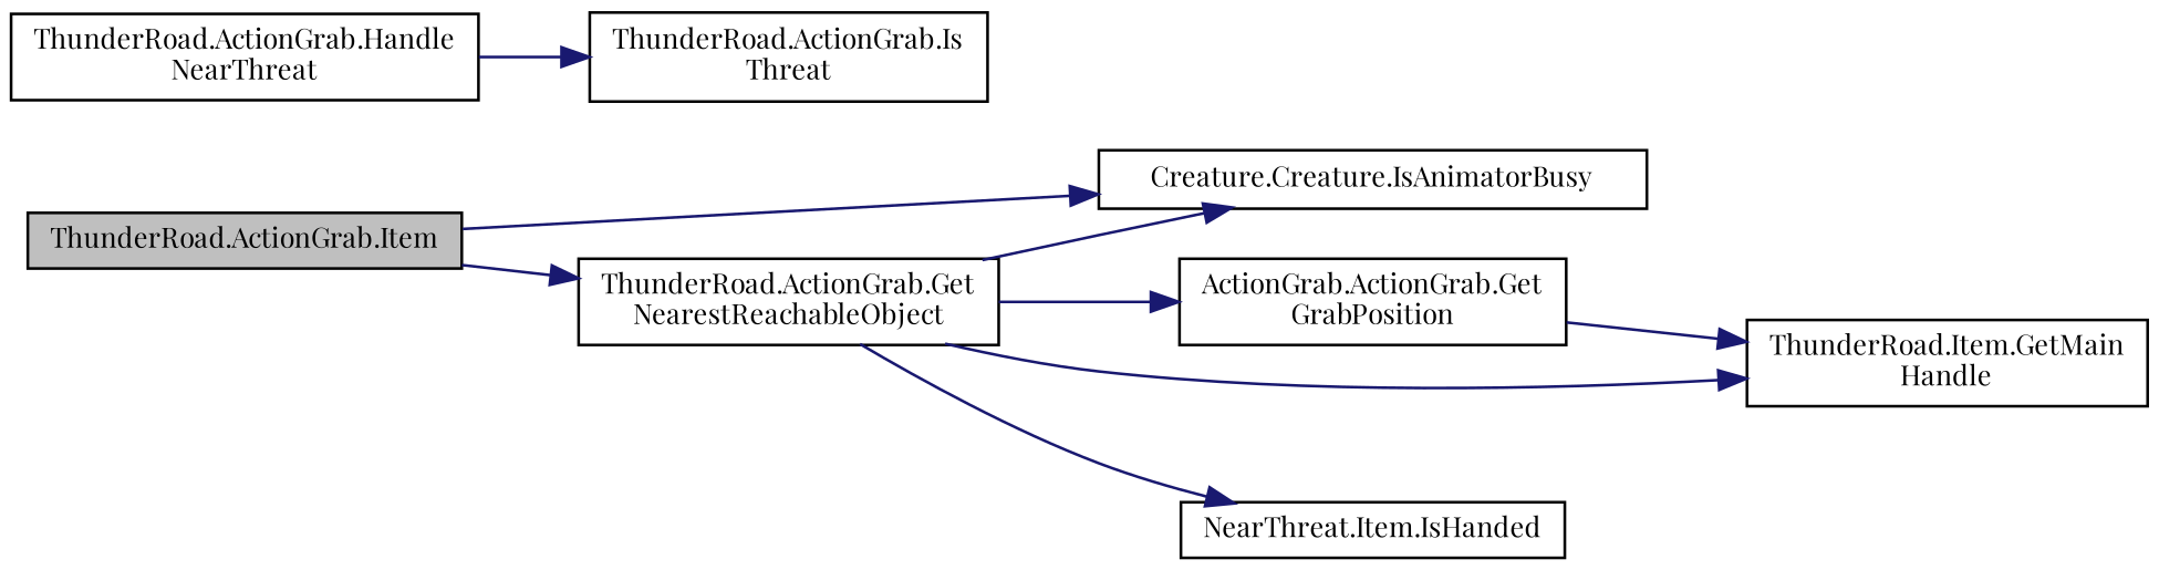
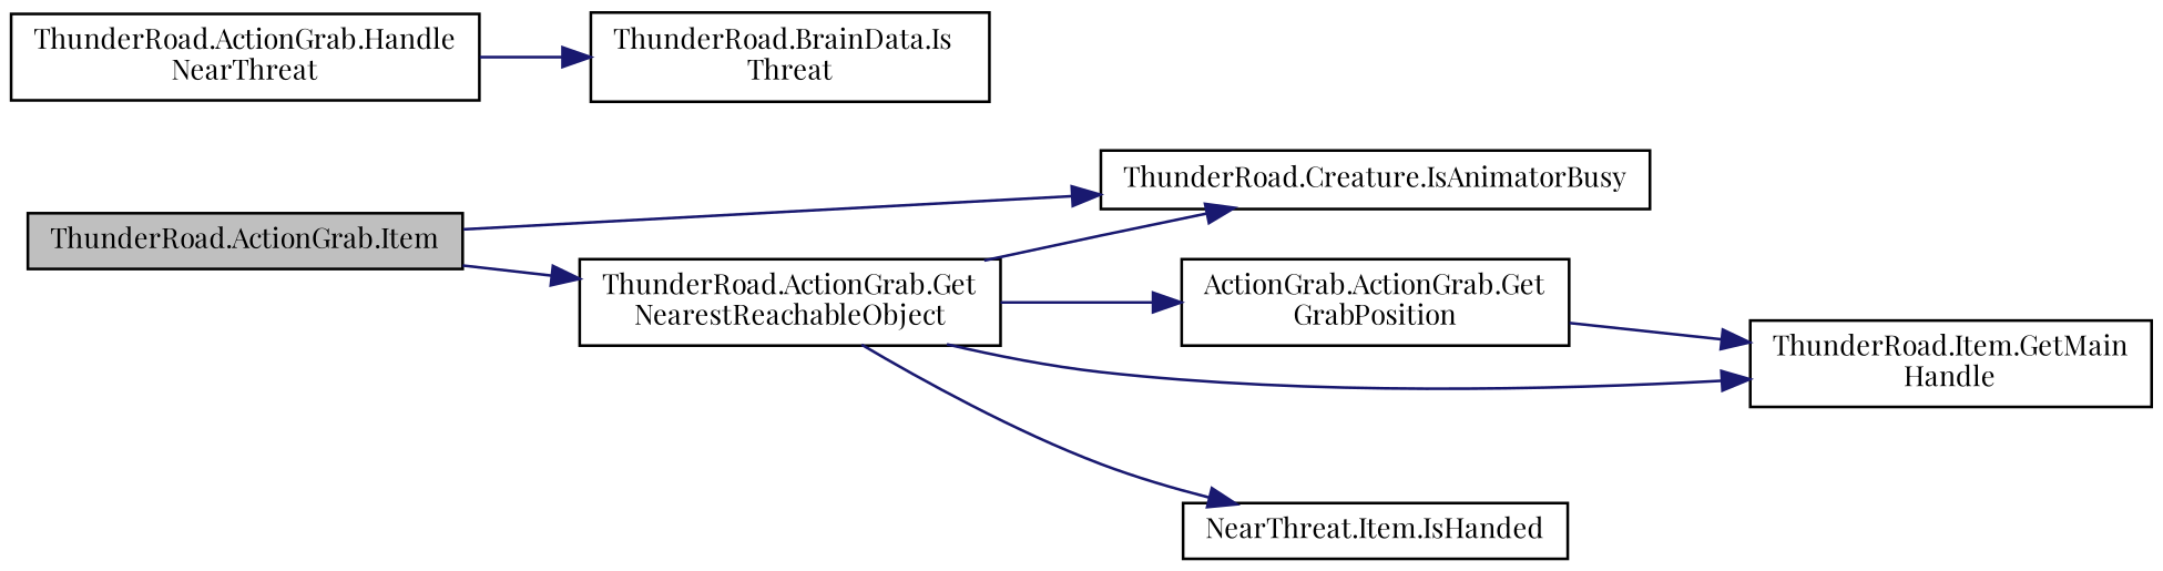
  digraph {
    fontname="Playfair Display"
    rankdir=LR
    node [color=black fillcolor=white fontname="Playfair Display" fontsize=10 shape=record style=filled]
    edge [color=midnightblue fontname="Playfair Display" fontsize=10 labelfontname=Helvetica labelfontsize=10 style=solid]
    n1 [fillcolor=grey75 fontcolor=black height=0.2 label="ThunderRoad.ActionGrab.Item" width=0.4]
    n2 [height=0.2 label="ThunderRoad.ActionGrab.Get\lNearestReachableObject" width=0.4]
-   n3 [height=0.2 label="Creature.Creature.IsAnimatorBusy" width=0.4]
+   n3 [height=0.2 label="ThunderRoad.Creature.IsAnimatorBusy" width=0.4]
    n4 [height=0.2 label="ActionGrab.ActionGrab.Get\lGrabPosition" width=0.4]
    n5 [height=0.2 label="ThunderRoad.Item.GetMain\lHandle" width=0.4]
    n6 [height=0.2 label="NearThreat.Item.IsHanded" width=0.4]
    n7 [height=0.2 label="ThunderRoad.ActionGrab.Handle\lNearThreat" width=0.4]
-   n8 [height=0.2 label="ThunderRoad.ActionGrab.Is\lThreat" width=0.4]
+   n8 [height=0.2 label="ThunderRoad.BrainData.Is\lThreat" width=0.4]
    n1 -> n2
    n1 -> n3
    n2 -> n3
    n2 -> n4
    n2 -> n5
    n2 -> n6
    n4 -> n5
    n7 -> n8
  }
